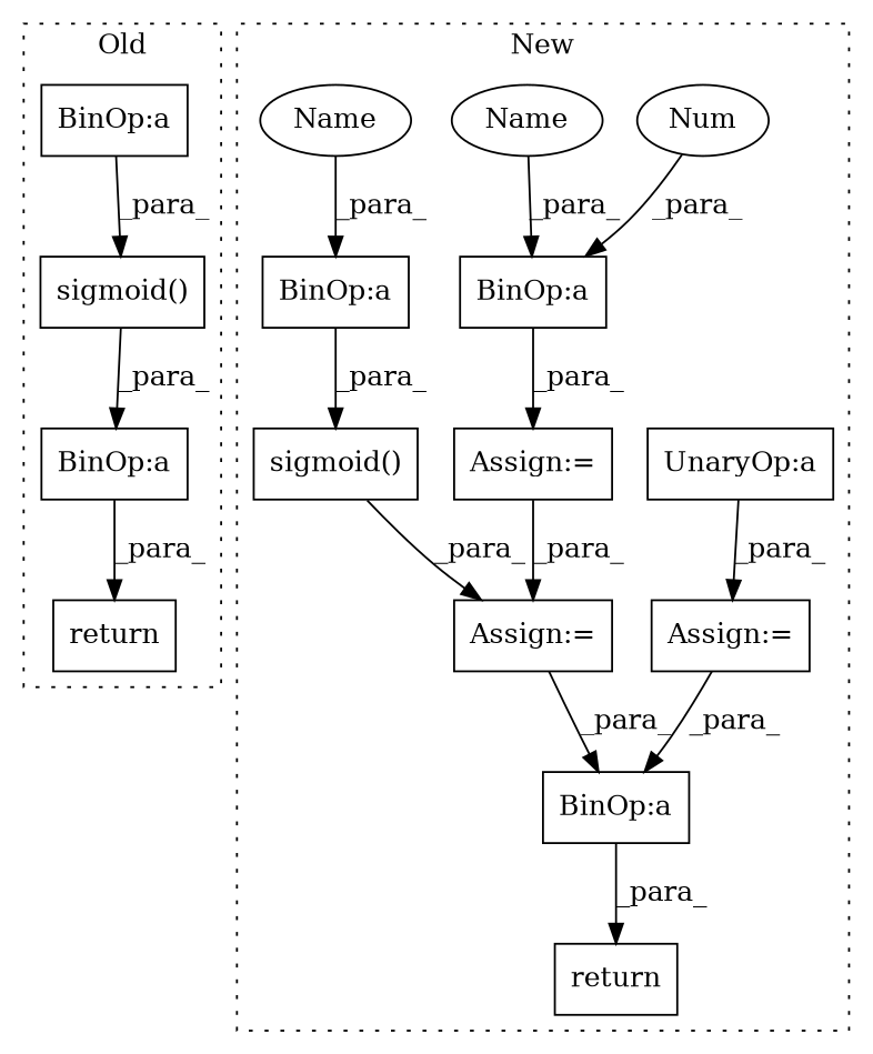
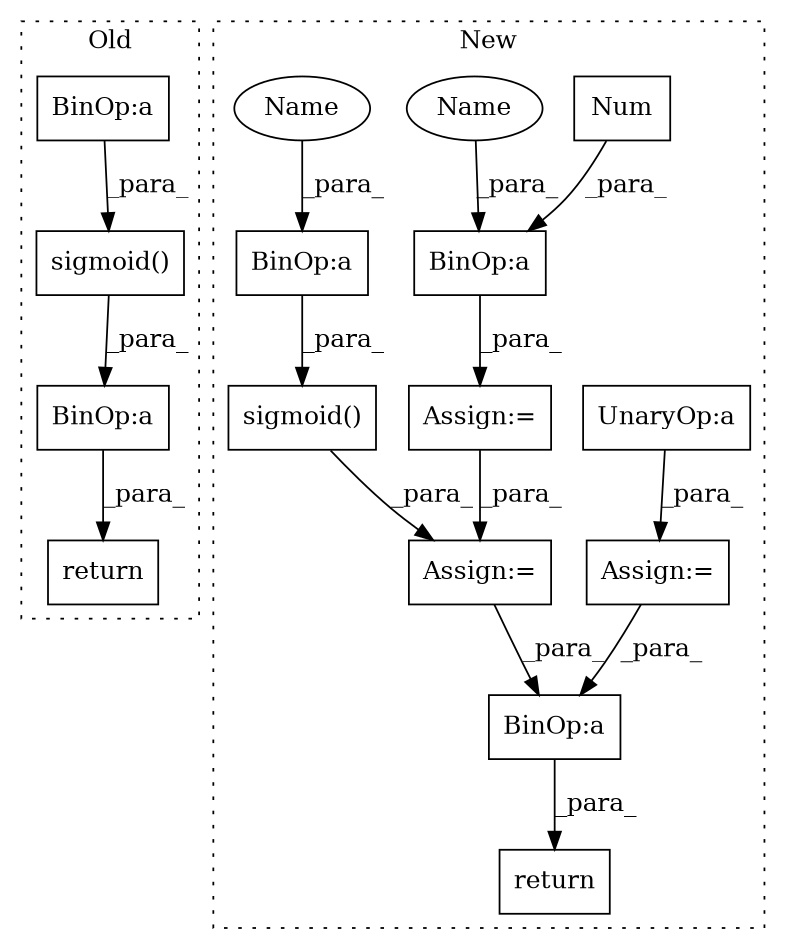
  digraph {
    node [a=82 l=3 shape=box]
    n1 [a=93 l=7 label=return s=3641]
    n2 [a=75 l="14,1" label="sigmoid()" s="3605,3629"]
    n3 [l=4 label="BinOp:a" s=3624]
    n4 [label="BinOp:a" s=3579]
    n5 [a=75 l="14,1" label="sigmoid()" s="5310,5329"]
    n6 [a=93 l=7 label=return s=5686]
    n7 [a=68 label="Assign:=" s=5101]
    n8 [a=68 label="Assign:=" s=5307]
    n9 [a=68 label="Assign:=" s=5258]
    n10 [label="BinOp:a" s=5221]
    n11 [a=61 l=14 label="UnaryOp:a" s=5104]
    n12 [label="BinOp:a" s=5654]
    n13 [l=4 label="BinOp:a" s=5288]
-   n14 [a=76 l=1 label=Num s=5292 shape=ellipse]
+   n14 [a=76 l=1 label=Num s=5292]
    n15 [a=87 l=13 label=Name s=5275 shape=ellipse]
    n16 [a=87 l=13 label=Name s=5224 shape=ellipse]
    subgraph cluster_1 {
      label=Old
      style=dotted
      n1
      n2
      n3
      n4
    }
    subgraph cluster_2 {
      label=New
      style=dotted
      n5
      n6
      n7
      n8
      n9
      n10
      n11
      n12
      n13
      n14
      n15
      n16
    }
    n2 -> n4 [label=_para_]
    n3 -> n2 [label=_para_]
    n4 -> n1 [label=_para_]
    n5 -> n8 [label=_para_]
    n7 -> n12 [label=_para_]
    n8 -> n12 [label=_para_]
    n9 -> n8 [label=_para_]
    n10 -> n5 [label=_para_]
    n11 -> n7 [label=_para_]
    n12 -> n6 [label=_para_]
    n13 -> n9 [label=_para_]
    n14 -> n13 [label=_para_]
    n15 -> n13 [label=_para_]
    n16 -> n10 [label=_para_]
  }
